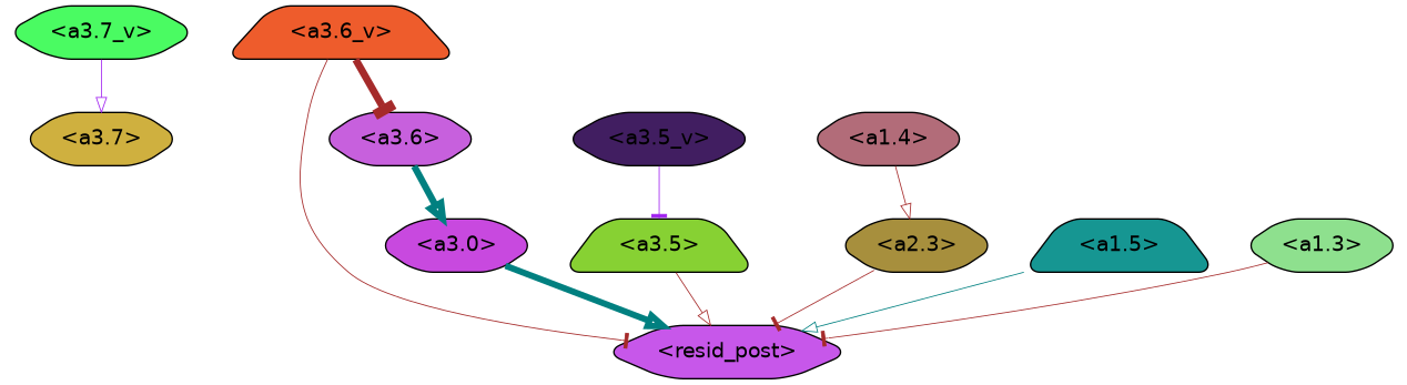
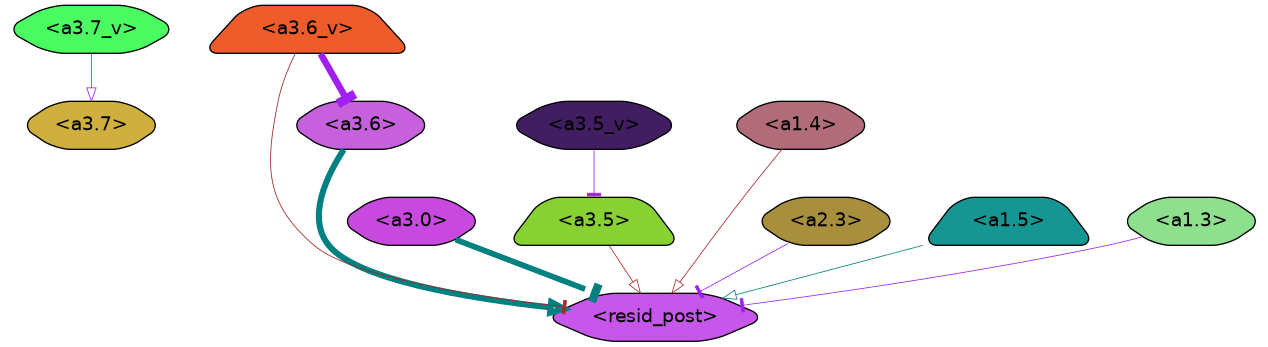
  strict digraph {
    splines=true
    node [color=black fontname=Helvetica shape=hexagon style="filled, rounded"]
    edge [arrowhead=onormal color=purple penwidth=0.6]
    "<a3.7>" [fillcolor="#cfb03f"]
    "<resid_post>" [fillcolor="#c757ea"]
    "<a3.6>" [fillcolor="#c760dd"]
    "<a3.5>" [fillcolor="#87d133" shape=trapezium]
    "<a3.0>" [fillcolor="#c849df"]
    "<a2.3>" [fillcolor="#a78f3d"]
    "<a1.5>" [fillcolor="#169692" shape=trapezium]
    "<a1.4>" [fillcolor="#b26c79"]
    "<a1.3>" [fillcolor="#8ee08e"]
    "<a3.7_v>" [fillcolor="#4afb62"]
    "<a3.6_v>" [fillcolor="#ee5c2c" shape=trapezium]
    "<a3.5_v>" [fillcolor="#411e61"]
-   "<a3.6>" -> "<a3.0>" [color=teal penwidth=4.569062113761902]
+   "<a3.6>" -> "<resid_post>" [color=teal penwidth=4.569062113761902]
    "<a3.5>" -> "<resid_post>" [color=brown]
-   "<a3.0>" -> "<resid_post>" [color=teal penwidth=4.283544182777405]
-   "<a2.3>" -> "<resid_post>" [arrowhead=tee color=brown]
+   "<a3.0>" -> "<resid_post>" [arrowhead=tee color=teal penwidth=4.283544182777405]
+   "<a2.3>" -> "<resid_post>" [arrowhead=tee]
    "<a1.5>" -> "<resid_post>" [color=teal]
-   "<a1.4>" -> "<a2.3>" [color=brown]
-   "<a1.3>" -> "<resid_post>" [arrowhead=tee color=brown]
+   "<a1.4>" -> "<resid_post>" [color=brown]
+   "<a1.3>" -> "<resid_post>" [arrowhead=tee]
    "<a3.7_v>" -> "<a3.7>"
    "<a3.6_v>" -> "<resid_post>" [arrowhead=tee color=brown penwidth=0.6239100098609924]
-   "<a3.6_v>" -> "<a3.6>" [arrowhead=tee color=brown penwidth=4.972373723983765]
+   "<a3.6_v>" -> "<a3.6>" [arrowhead=tee penwidth=4.972373723983765]
    "<a3.5_v>" -> "<a3.5>" [arrowhead=tee]
  }
